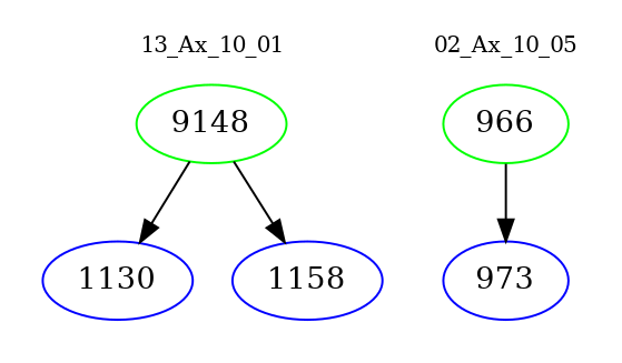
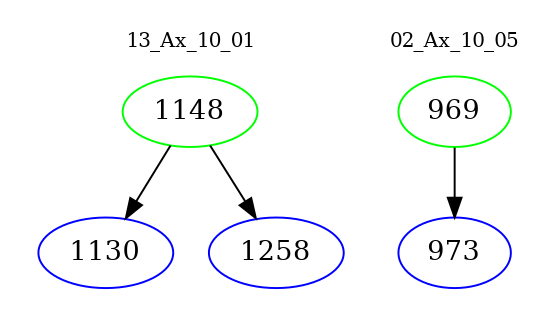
  digraph {
    node [color=blue]
    edge [color=black]
-   n1 [color=green label=9148]
+   n1 [color=green label=1148]
    n2 [label=1130]
-   n3 [label=1158]
-   n4 [color=green label=966]
+   n3 [label=1258]
+   n4 [color=green label=969]
    n5 [label=973]
    subgraph cluster_1 {
      color=white
      fontsize=10
      label="13_Ax_10_01"
      n1
      n2
      n3
    }
    subgraph cluster_2 {
      color=white
      fontsize=10
      label="02_Ax_10_05"
      n4
      n5
    }
    n1 -> n2
    n1 -> n3
    n4 -> n5
  }
